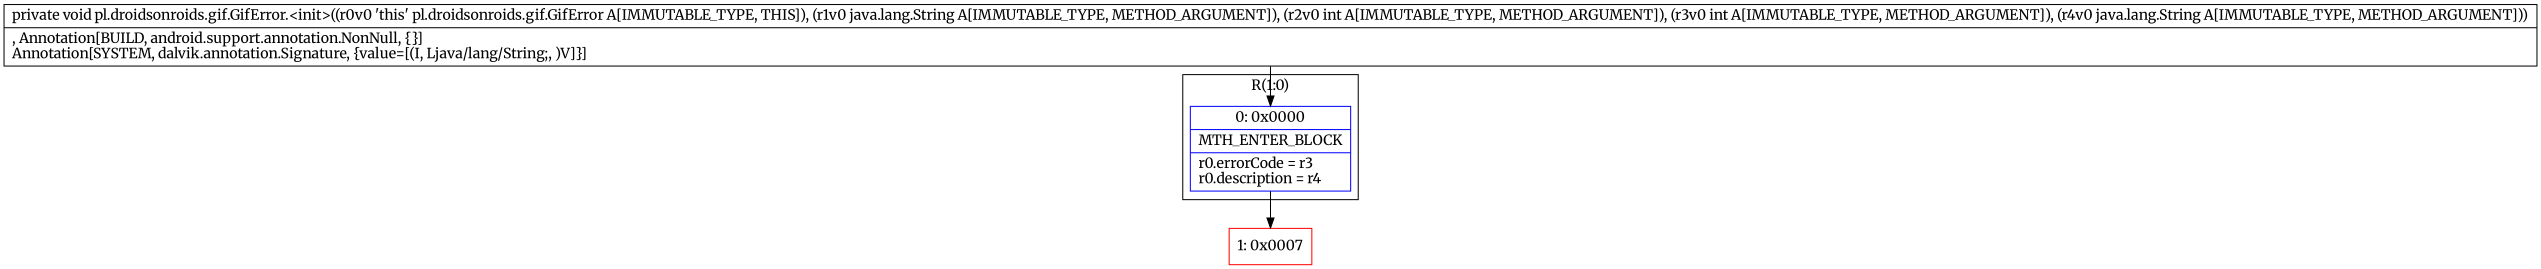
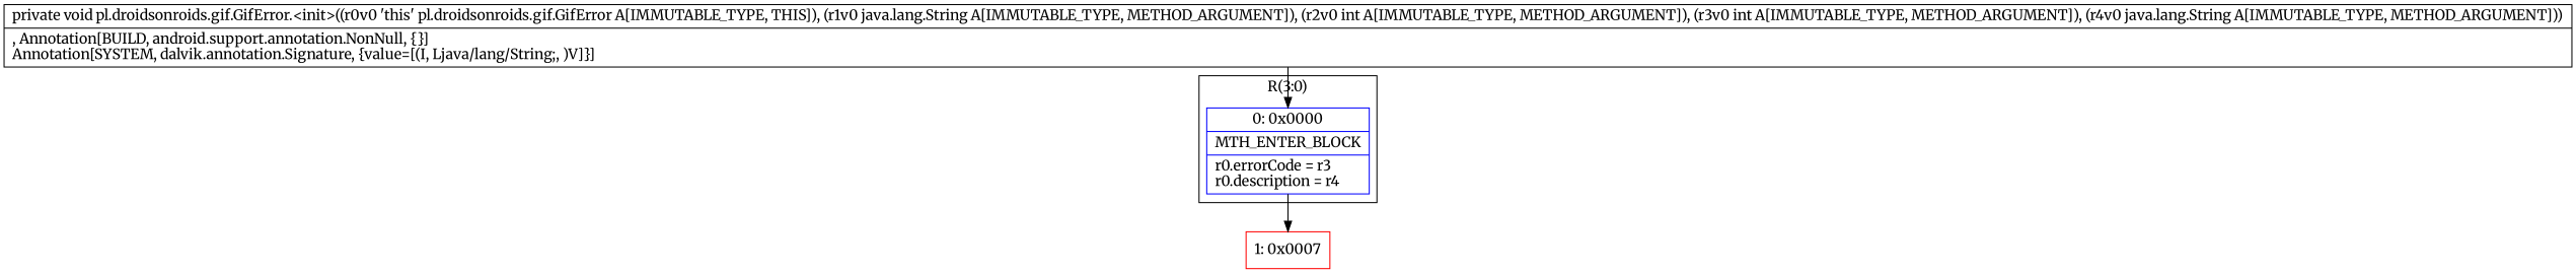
  digraph {
    fontname=Merriweather
    node [shape=record fontname=Merriweather]
    edge [fontname=Merriweather]
    n1 [color=blue label="{0\:\ 0x0000|MTH_ENTER_BLOCK\l|r0.errorCode = r3\lr0.description = r4\l}"]
    n2 [color=red label="{1\:\ 0x0007}"]
    n3 [label="{private void pl.droidsonroids.gif.GifError.\<init\>((r0v0 'this' pl.droidsonroids.gif.GifError A[IMMUTABLE_TYPE, THIS]), (r1v0 java.lang.String A[IMMUTABLE_TYPE, METHOD_ARGUMENT]), (r2v0 int A[IMMUTABLE_TYPE, METHOD_ARGUMENT]), (r3v0 int A[IMMUTABLE_TYPE, METHOD_ARGUMENT]), (r4v0 java.lang.String A[IMMUTABLE_TYPE, METHOD_ARGUMENT]))  | , Annotation[BUILD, android.support.annotation.NonNull, \{\}]\lAnnotation[SYSTEM, dalvik.annotation.Signature, \{value=[(I, Ljava\/lang\/String;, )V]\}]\l}"]
    subgraph cluster_1 {
-     label="R(1:0)"
+     label="R(3:0)"
      n1
    }
    n1 -> n2
    n3 -> n1
  }
